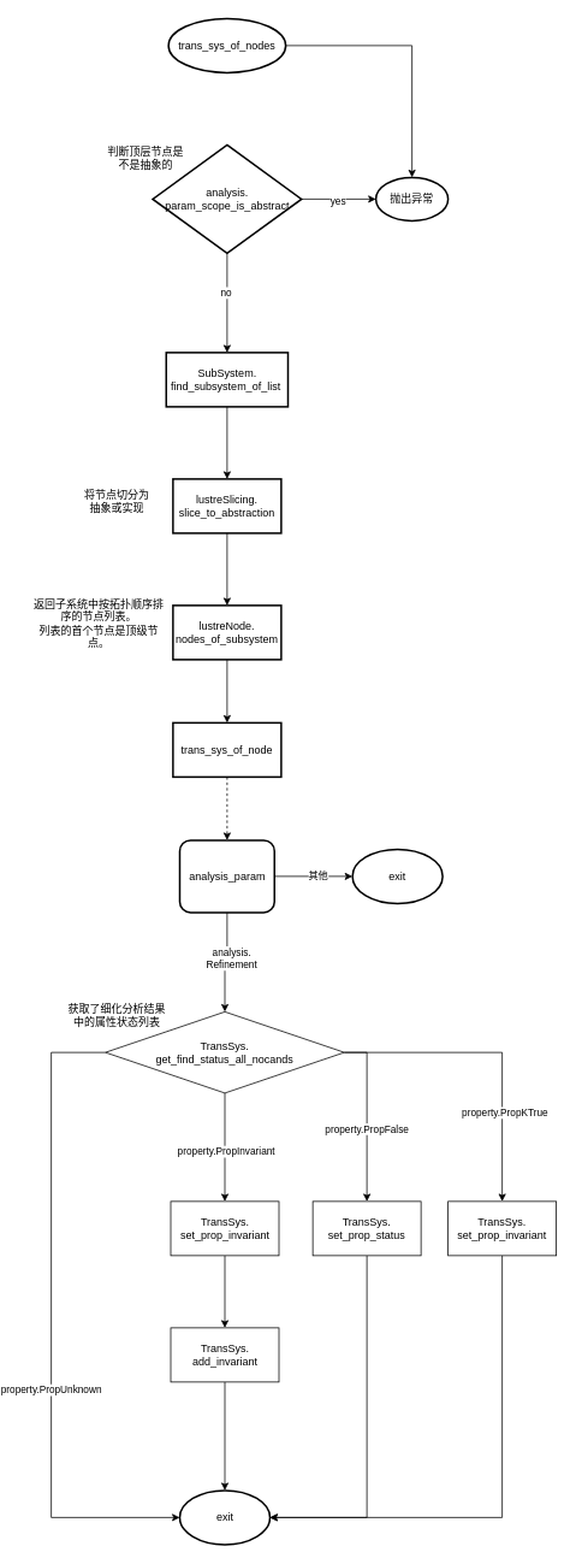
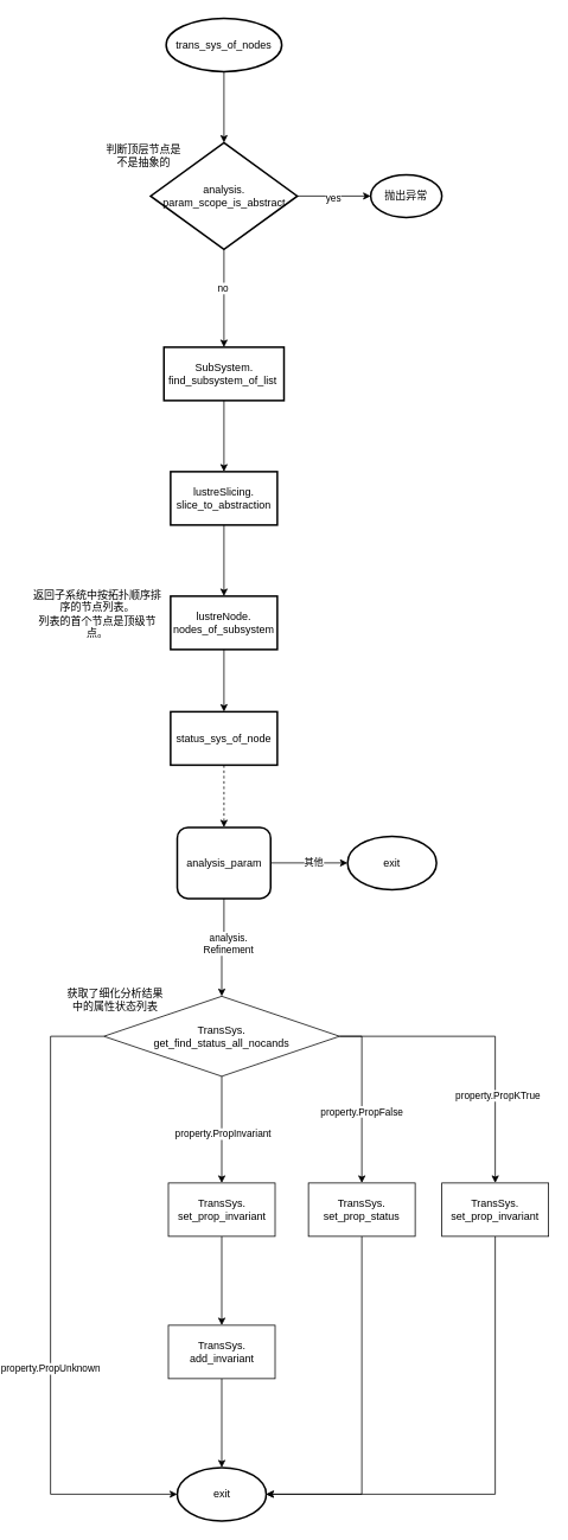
  <mxCell id="0" />
  <mxCell id="1" parent="0" />
- <mxCell id="2" style="edgeStyle=orthogonalEdgeStyle;rounded=0;orthogonalLoop=1;jettySize=auto;html=1;" edge="1" parent="1" source="3" target="45"><mxGeometry relative="1" as="geometry" /></mxCell>
+ <mxCell id="2" style="edgeStyle=orthogonalEdgeStyle;rounded=0;orthogonalLoop=1;jettySize=auto;html=1;entryX=0.5;entryY=0;entryDx=0;entryDy=0;entryPerimeter=0;" edge="1" parent="1" source="3" target="8"><mxGeometry relative="1" as="geometry" /></mxCell>
  <mxCell id="3" value="trans_sys_of_nodes" style="strokeWidth=2;html=1;shape=mxgraph.flowchart.start_1;whiteSpace=wrap;" vertex="1" parent="1"><mxGeometry x="173" y="20" width="130" height="60" as="geometry" /></mxCell>
  <mxCell id="4" value="" style="edgeStyle=orthogonalEdgeStyle;rounded=0;orthogonalLoop=1;jettySize=auto;html=1;" edge="1" parent="1" source="8" target="11"><mxGeometry relative="1" as="geometry" /></mxCell>
  <mxCell id="5" value="no" style="edgeLabel;html=1;align=center;verticalAlign=middle;resizable=0;points=[];" vertex="1" connectable="0" parent="4"><mxGeometry x="-0.218" y="-2" relative="1" as="geometry"><mxPoint as="offset" /></mxGeometry></mxCell>
  <mxCell id="6" style="edgeStyle=orthogonalEdgeStyle;rounded=0;orthogonalLoop=1;jettySize=auto;html=1;entryX=0;entryY=0.5;entryDx=0;entryDy=0;entryPerimeter=0;" edge="1" parent="1" source="8" target="45"><mxGeometry relative="1" as="geometry" /></mxCell>
  <mxCell id="7" value="yes" style="edgeLabel;html=1;align=center;verticalAlign=middle;resizable=0;points=[];" vertex="1" connectable="0" parent="6"><mxGeometry x="-0.049" y="-1" relative="1" as="geometry"><mxPoint x="1" as="offset" /></mxGeometry></mxCell>
  <mxCell id="8" value="analysis.&lt;br&gt;param_scope_is_abstract" style="strokeWidth=2;html=1;shape=mxgraph.flowchart.decision;whiteSpace=wrap;" vertex="1" parent="1"><mxGeometry x="155.5" y="160" width="165" height="120" as="geometry" /></mxCell>
  <mxCell id="9" value="判断顶层节点是不是抽象的" style="text;html=1;strokeColor=none;fillColor=none;align=center;verticalAlign=middle;whiteSpace=wrap;rounded=0;" vertex="1" parent="1"><mxGeometry x="103" y="160" width="90" height="30" as="geometry" /></mxCell>
  <mxCell id="10" value="" style="edgeStyle=orthogonalEdgeStyle;rounded=0;orthogonalLoop=1;jettySize=auto;html=1;" edge="1" parent="1" source="11" target="13"><mxGeometry relative="1" as="geometry" /></mxCell>
  <mxCell id="11" value="SubSystem.&lt;br&gt;find_subsystem_of_list&amp;nbsp;" style="whiteSpace=wrap;html=1;strokeWidth=2;" vertex="1" parent="1"><mxGeometry x="170.5" y="390" width="135" height="60" as="geometry" /></mxCell>
  <mxCell id="12" value="" style="edgeStyle=orthogonalEdgeStyle;rounded=0;orthogonalLoop=1;jettySize=auto;html=1;" edge="1" parent="1" source="13" target="16"><mxGeometry relative="1" as="geometry" /></mxCell>
  <mxCell id="13" value="lustreSlicing.&lt;br&gt;slice_to_abstraction" style="whiteSpace=wrap;html=1;strokeWidth=2;" vertex="1" parent="1"><mxGeometry x="178" y="530" width="120" height="60" as="geometry" /></mxCell>
- <mxCell id="14" value="将节点切分为抽象或实现" style="text;html=1;strokeColor=none;fillColor=none;align=center;verticalAlign=middle;whiteSpace=wrap;rounded=0;" vertex="1" parent="1"><mxGeometry x="75.5" y="540" width="80" height="30" as="geometry" /></mxCell>
  <mxCell id="15" value="" style="edgeStyle=orthogonalEdgeStyle;rounded=0;orthogonalLoop=1;jettySize=auto;html=1;" edge="1" parent="1" source="16" target="19"><mxGeometry relative="1" as="geometry" /></mxCell>
  <mxCell id="16" value="lustreNode.&lt;br&gt;nodes_of_subsystem" style="whiteSpace=wrap;html=1;strokeWidth=2;" vertex="1" parent="1"><mxGeometry x="178" y="670" width="120" height="60" as="geometry" /></mxCell>
  <mxCell id="17" value="返回子系统中按拓扑顺序排序的节点列表。&lt;br&gt;列表的首个节点是顶级节点。" style="text;html=1;strokeColor=none;fillColor=none;align=center;verticalAlign=middle;whiteSpace=wrap;rounded=0;" vertex="1" parent="1"><mxGeometry x="20.5" y="675" width="150" height="30" as="geometry" /></mxCell>
  <mxCell id="18" value="" style="edgeStyle=orthogonalEdgeStyle;rounded=0;orthogonalLoop=1;jettySize=auto;html=1;dashed=1;" edge="1" parent="1" source="19" target="24"><mxGeometry relative="1" as="geometry" /></mxCell>
- <mxCell id="19" value="trans_sys_of_node" style="whiteSpace=wrap;html=1;strokeWidth=2;" vertex="1" parent="1"><mxGeometry x="178" y="800" width="120" height="60" as="geometry" /></mxCell>
+ <mxCell id="19" value="status_sys_of_node" style="whiteSpace=wrap;html=1;strokeWidth=2;" vertex="1" parent="1"><mxGeometry x="178" y="800" width="120" height="60" as="geometry" /></mxCell>
  <mxCell id="20" value="" style="edgeStyle=orthogonalEdgeStyle;rounded=0;orthogonalLoop=1;jettySize=auto;html=1;" edge="1" parent="1" source="24" target="33"><mxGeometry relative="1" as="geometry"><mxPoint x="238" y="1100" as="targetPoint" /></mxGeometry></mxCell>
  <mxCell id="21" value="analysis.&lt;br&gt;Refinement" style="edgeLabel;html=1;align=center;verticalAlign=middle;resizable=0;points=[];" vertex="1" connectable="0" parent="20"><mxGeometry x="-0.111" y="4" relative="1" as="geometry"><mxPoint as="offset" /></mxGeometry></mxCell>
  <mxCell id="22" value="" style="edgeStyle=orthogonalEdgeStyle;rounded=0;orthogonalLoop=1;jettySize=auto;html=1;" edge="1" parent="1" source="24" target="44"><mxGeometry relative="1" as="geometry"><mxPoint x="423" y="970" as="targetPoint" /></mxGeometry></mxCell>
  <mxCell id="23" value="其他" style="edgeLabel;html=1;align=center;verticalAlign=middle;resizable=0;points=[];" vertex="1" connectable="0" parent="22"><mxGeometry x="0.079" y="2" relative="1" as="geometry"><mxPoint x="1" as="offset" /></mxGeometry></mxCell>
  <mxCell id="24" value="analysis_param" style="whiteSpace=wrap;html=1;strokeWidth=2;rounded=1;" vertex="1" parent="1"><mxGeometry x="185.5" y="930" width="105" height="80" as="geometry" /></mxCell>
  <mxCell id="25" value="" style="edgeStyle=orthogonalEdgeStyle;rounded=0;orthogonalLoop=1;jettySize=auto;html=1;entryX=0;entryY=0.5;entryDx=0;entryDy=0;entryPerimeter=0;" edge="1" parent="1" source="33" target="43"><mxGeometry relative="1" as="geometry"><mxPoint x="43" y="1310" as="targetPoint" /><Array as="points"><mxPoint x="43" y="1165" /><mxPoint x="43" y="1680" /></Array></mxGeometry></mxCell>
  <mxCell id="26" value="property.PropUnknown" style="edgeLabel;html=1;align=center;verticalAlign=middle;resizable=0;points=[];" vertex="1" connectable="0" parent="25"><mxGeometry x="0.207" y="-1" relative="1" as="geometry"><mxPoint as="offset" /></mxGeometry></mxCell>
  <mxCell id="27" value="" style="edgeStyle=orthogonalEdgeStyle;rounded=0;orthogonalLoop=1;jettySize=auto;html=1;" edge="1" parent="1" source="33" target="36"><mxGeometry relative="1" as="geometry" /></mxCell>
  <mxCell id="28" value="property.PropInvariant" style="edgeLabel;html=1;align=center;verticalAlign=middle;resizable=0;points=[];" vertex="1" connectable="0" parent="27"><mxGeometry x="0.067" y="1" relative="1" as="geometry"><mxPoint as="offset" /></mxGeometry></mxCell>
  <mxCell id="29" value="" style="edgeStyle=orthogonalEdgeStyle;rounded=0;orthogonalLoop=1;jettySize=auto;html=1;" edge="1" parent="1" source="33" target="40"><mxGeometry relative="1" as="geometry" /></mxCell>
  <mxCell id="30" value="property.PropKTrue" style="edgeLabel;html=1;align=center;verticalAlign=middle;resizable=0;points=[];" vertex="1" connectable="0" parent="29"><mxGeometry x="0.418" y="2" relative="1" as="geometry"><mxPoint as="offset" /></mxGeometry></mxCell>
  <mxCell id="31" style="edgeStyle=orthogonalEdgeStyle;rounded=0;orthogonalLoop=1;jettySize=auto;html=1;exitX=1;exitY=0.5;exitDx=0;exitDy=0;entryX=0.5;entryY=0;entryDx=0;entryDy=0;" edge="1" parent="1" source="33" target="42"><mxGeometry relative="1" as="geometry"><mxPoint x="393" y="1310" as="targetPoint" /></mxGeometry></mxCell>
  <mxCell id="32" value="property.PropFalse" style="edgeLabel;html=1;align=center;verticalAlign=middle;resizable=0;points=[];" vertex="1" connectable="0" parent="31"><mxGeometry x="0.139" y="-1" relative="1" as="geometry"><mxPoint y="1" as="offset" /></mxGeometry></mxCell>
  <mxCell id="33" value="TransSys.&lt;br&gt;get_find_status_all_nocands" style="rhombus;whiteSpace=wrap;html=1;" vertex="1" parent="1"><mxGeometry x="103" y="1120" width="265" height="90" as="geometry" /></mxCell>
  <mxCell id="34" value="获取了细化分析结果中的属性状态列表" style="text;html=1;strokeColor=none;fillColor=none;align=center;verticalAlign=middle;whiteSpace=wrap;rounded=0;" vertex="1" parent="1"><mxGeometry x="55.5" y="1109" width="120" height="30" as="geometry" /></mxCell>
  <mxCell id="35" value="" style="edgeStyle=orthogonalEdgeStyle;rounded=0;orthogonalLoop=1;jettySize=auto;html=1;" edge="1" parent="1" source="36" target="38"><mxGeometry relative="1" as="geometry" /></mxCell>
  <mxCell id="36" value="TransSys.&lt;br&gt;set_prop_invariant" style="whiteSpace=wrap;html=1;" vertex="1" parent="1"><mxGeometry x="175.5" y="1330" width="120" height="60" as="geometry" /></mxCell>
  <mxCell id="37" style="edgeStyle=orthogonalEdgeStyle;rounded=0;orthogonalLoop=1;jettySize=auto;html=1;" edge="1" parent="1" source="38" target="43"><mxGeometry relative="1" as="geometry" /></mxCell>
- <mxCell id="38" value="TransSys.&lt;br&gt;add_invariant" style="whiteSpace=wrap;html=1;" vertex="1" parent="1"><mxGeometry x="175.5" y="1470" width="120" height="60" as="geometry" /></mxCell>
+ <mxCell id="38" value="TransSys.&lt;br&gt;add_invariant" style="whiteSpace=wrap;html=1;" vertex="1" parent="1"><mxGeometry x="175.5" y="1490" width="120" height="60" as="geometry" /></mxCell>
  <mxCell id="39" style="edgeStyle=orthogonalEdgeStyle;rounded=0;orthogonalLoop=1;jettySize=auto;html=1;entryX=1;entryY=0.5;entryDx=0;entryDy=0;entryPerimeter=0;" edge="1" parent="1" source="40" target="43"><mxGeometry relative="1" as="geometry"><Array as="points"><mxPoint x="543" y="1680" /></Array></mxGeometry></mxCell>
  <mxCell id="40" value="TransSys.&lt;br&gt;set_prop_invariant" style="whiteSpace=wrap;html=1;" vertex="1" parent="1"><mxGeometry x="483" y="1330" width="120" height="60" as="geometry" /></mxCell>
  <mxCell id="41" style="edgeStyle=orthogonalEdgeStyle;rounded=0;orthogonalLoop=1;jettySize=auto;html=1;entryX=1;entryY=0.5;entryDx=0;entryDy=0;entryPerimeter=0;" edge="1" parent="1" source="42" target="43"><mxGeometry relative="1" as="geometry"><Array as="points"><mxPoint x="393" y="1680" /></Array></mxGeometry></mxCell>
  <mxCell id="42" value="TransSys.&lt;br&gt;set_prop_status" style="rounded=0;whiteSpace=wrap;html=1;" vertex="1" parent="1"><mxGeometry x="333" y="1330" width="120" height="60" as="geometry" /></mxCell>
  <mxCell id="43" value="exit" style="strokeWidth=2;html=1;shape=mxgraph.flowchart.start_1;whiteSpace=wrap;" vertex="1" parent="1"><mxGeometry x="185.5" y="1650" width="100" height="60" as="geometry" /></mxCell>
  <mxCell id="44" value="exit" style="strokeWidth=2;html=1;shape=mxgraph.flowchart.start_1;whiteSpace=wrap;" vertex="1" parent="1"><mxGeometry x="377" y="940" width="100" height="60" as="geometry" /></mxCell>
  <mxCell id="45" value="抛出异常" style="strokeWidth=2;html=1;shape=mxgraph.flowchart.start_1;whiteSpace=wrap;" vertex="1" parent="1"><mxGeometry x="403" y="196" width="80" height="48" as="geometry" /></mxCell>
